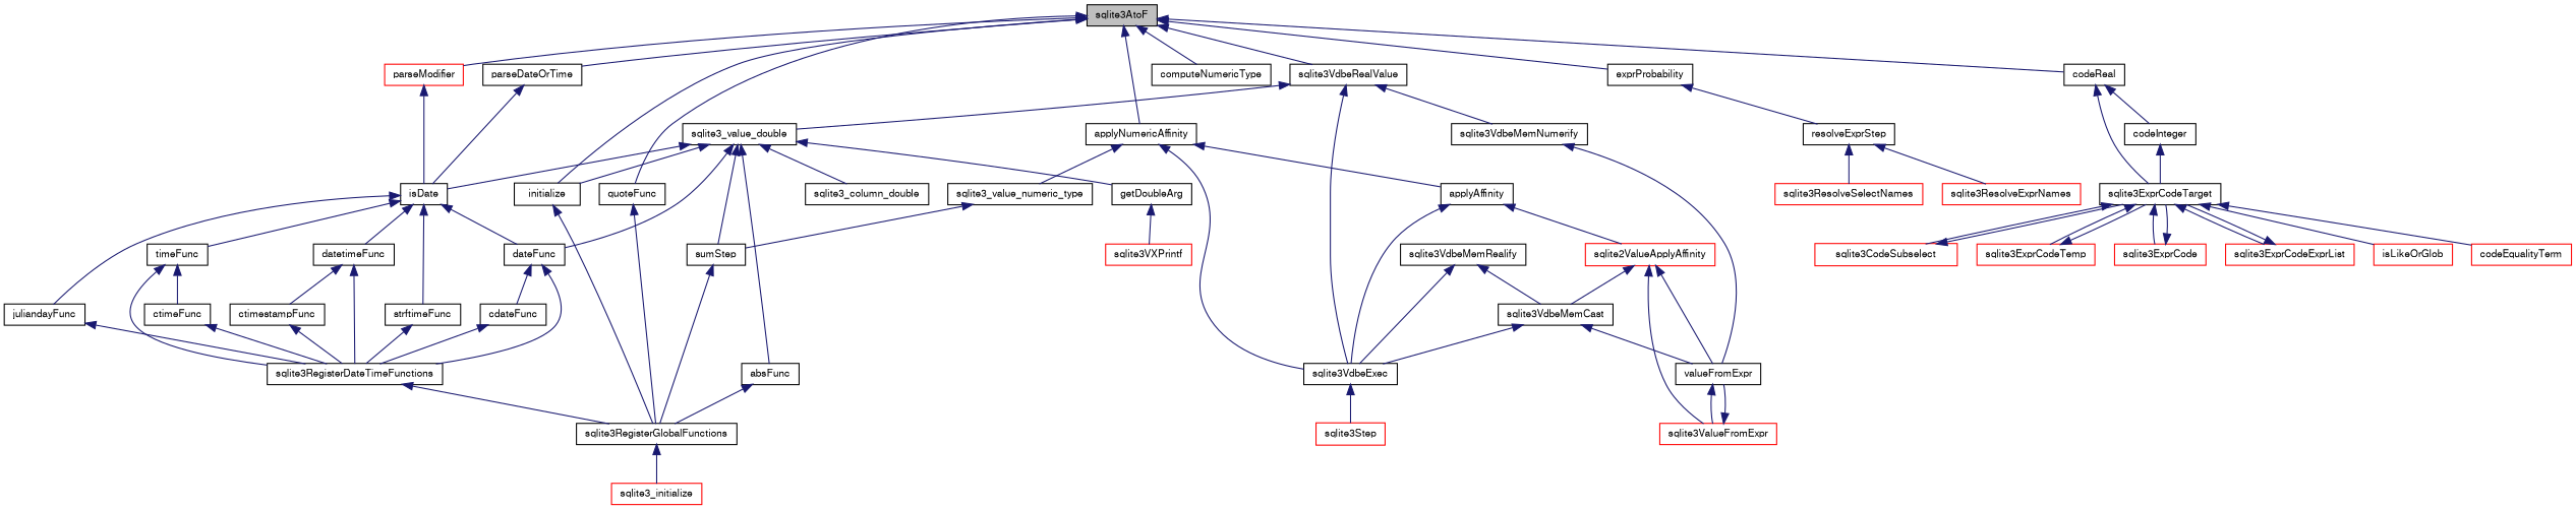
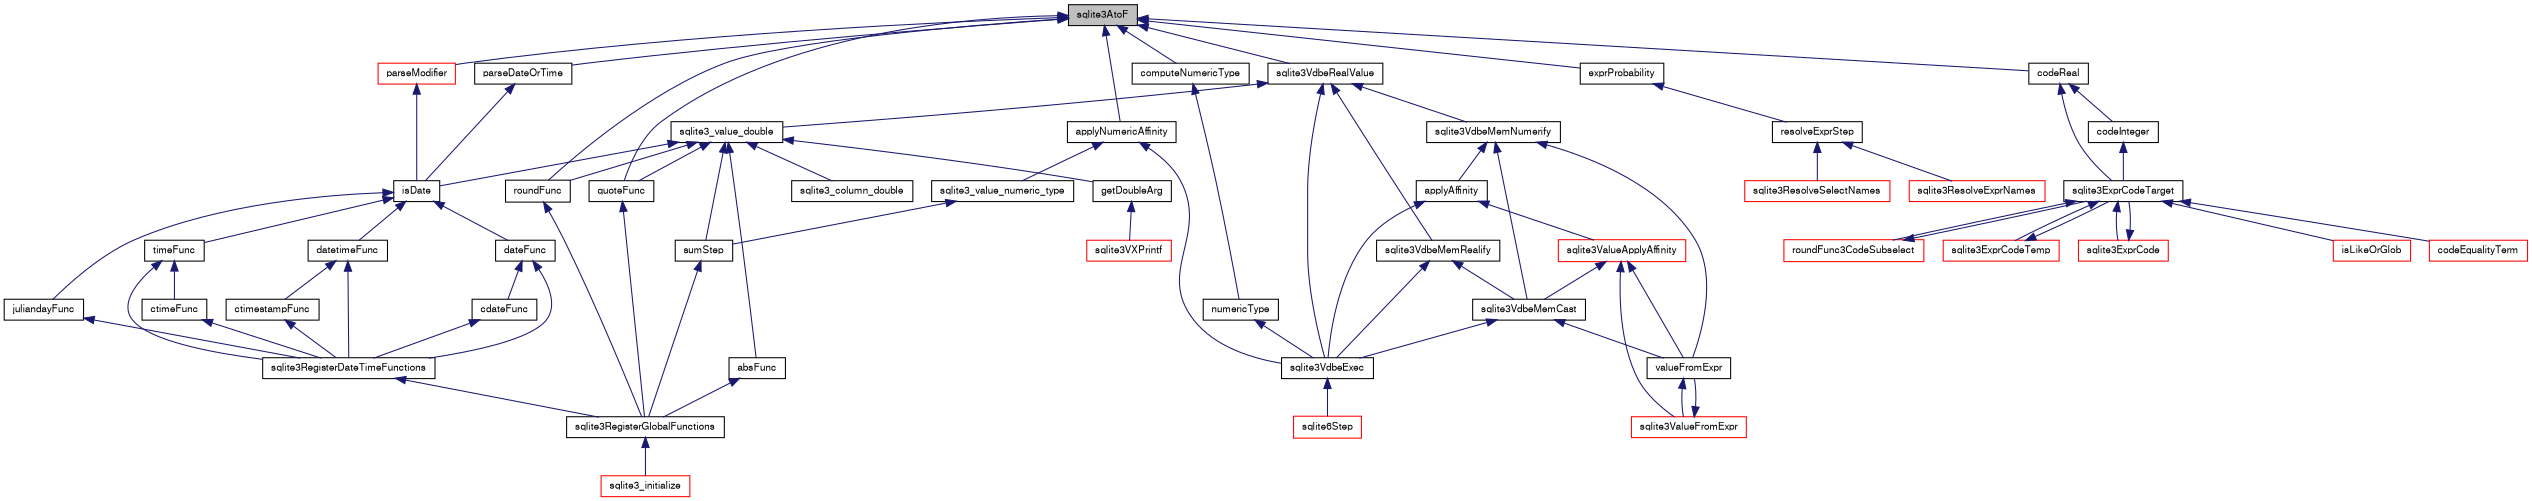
  digraph {
    rankdir=TB
    node [color=black fillcolor=white fontname=FreeSans fontsize=10 shape=record style=filled]
    edge [color=midnightblue dir=back fontname=FreeSans fontsize=10 labelfontname=FreeSans labelfontsize=10 style=solid]
    n1 [fillcolor=grey75 fontcolor=black height=0.2 label=sqlite3AtoF width=0.4]
    n2 [height=0.2 label=parseDateOrTime width=0.4]
    n3 [color=red height=0.2 label=parseModifier width=0.4]
    n4 [height=0.2 label=sqlite3VdbeRealValue width=0.4]
-   n5 [height=0.2 label=initialize width=0.4]
+   n5 [height=0.2 label=roundFunc width=0.4]
    n6 [height=0.2 label=quoteFunc width=0.4]
    n7 [height=0.2 label=applyNumericAffinity width=0.4]
    n8 [height=0.2 label=computeNumericType width=0.4]
    n9 [height=0.2 label=exprProbability width=0.4]
    n10 [height=0.2 label=codeReal width=0.4]
    n11 [height=0.2 label=isDate width=0.4]
    n12 [height=0.2 label=sqlite3VdbeMemRealify width=0.4]
    n13 [height=0.2 label=sqlite3VdbeExec width=0.4]
    n14 [height=0.2 label=sqlite3VdbeMemNumerify width=0.4]
    n15 [height=0.2 label=sqlite3_value_double width=0.4]
    n16 [height=0.2 label=sqlite3RegisterGlobalFunctions width=0.4]
    n17 [height=0.2 label=applyAffinity width=0.4]
    n18 [height=0.2 label=sqlite3_value_numeric_type width=0.4]
+   n19 [height=0.2 label=numericType width=0.4]
    n20 [height=0.2 label=resolveExprStep width=0.4]
    n21 [height=0.2 label=codeInteger width=0.4]
    n22 [height=0.2 label=sqlite3ExprCodeTarget width=0.4]
    n23 [height=0.2 label=juliandayFunc width=0.4]
    n24 [height=0.2 label=datetimeFunc width=0.4]
    n25 [height=0.2 label=timeFunc width=0.4]
    n26 [height=0.2 label=dateFunc width=0.4]
-   n27 [height=0.2 label=strftimeFunc width=0.4]
    n28 [height=0.2 label=sqlite3RegisterDateTimeFunctions width=0.4]
    n29 [height=0.2 label=ctimestampFunc width=0.4]
    n30 [height=0.2 label=ctimeFunc width=0.4]
    n31 [height=0.2 label=cdateFunc width=0.4]
    n32 [color=red height=0.2 label=sqlite3_initialize width=0.4]
    n33 [height=0.2 label=sqlite3VdbeMemCast width=0.4]
-   n34 [color=red height=0.2 label=sqlite3Step width=0.4]
+   n34 [color=red height=0.2 label=sqlite6Step width=0.4]
    n35 [height=0.2 label=valueFromExpr width=0.4]
    n36 [height=0.2 label=getDoubleArg width=0.4]
    n37 [height=0.2 label=sqlite3_column_double width=0.4]
    n38 [height=0.2 label=absFunc width=0.4]
    n39 [height=0.2 label=sumStep width=0.4]
    n40 [color=red height=0.2 label=sqlite3ValueFromExpr width=0.4]
    n41 [color=red height=0.2 label=sqlite3VXPrintf width=0.4]
-   n42 [color=red height=0.2 label=sqlite2ValueApplyAffinity width=0.4]
+   n42 [color=red height=0.2 label=sqlite3ValueApplyAffinity width=0.4]
    n43 [color=red height=0.2 label=sqlite3ResolveExprNames width=0.4]
    n44 [color=red height=0.2 label=sqlite3ResolveSelectNames width=0.4]
-   n45 [color=red height=0.2 label=sqlite3CodeSubselect width=0.4]
+   n45 [color=red height=0.2 label=roundFunc3CodeSubselect width=0.4]
    n46 [color=red height=0.2 label=sqlite3ExprCodeTemp width=0.4]
    n47 [color=red height=0.2 label=sqlite3ExprCode width=0.4]
-   n48 [color=red height=0.2 label=sqlite3ExprCodeExprList width=0.4]
    n49 [color=red height=0.2 label=isLikeOrGlob width=0.4]
    n50 [color=red height=0.2 label=codeEqualityTerm width=0.4]
    n1 -> n2
    n1 -> n3
    n1 -> n4
    n1 -> n5
    n1 -> n6
    n1 -> n7
    n1 -> n8
    n1 -> n9
    n1 -> n10
    n2 -> n11
    n3 -> n11
+   n4 -> n12
    n4 -> n13
    n4 -> n14
    n4 -> n15
    n5 -> n16
    n6 -> n16
    n7 -> n13
-   n7 -> n17
+   n14 -> n17
    n7 -> n18
+   n8 -> n19
    n9 -> n20
    n10 -> n21
    n10 -> n22
    n11 -> n23
    n11 -> n24
    n11 -> n25
    n11 -> n26
-   n11 -> n27
    n12 -> n13
    n12 -> n33
    n13 -> n34
+   n14 -> n33
    n14 -> n35
    n15 -> n5
-   n15 -> n26
+   n15 -> n6
    n15 -> n11
    n15 -> n36
    n15 -> n37
    n15 -> n38
    n15 -> n39
    n16 -> n32
    n17 -> n13
    n17 -> n42
    n18 -> n39
+   n19 -> n13
    n20 -> n43
    n20 -> n44
    n21 -> n22
    n22 -> n45
    n22 -> n46
    n22 -> n47
-   n22 -> n48
    n22 -> n49
    n22 -> n50
    n23 -> n28
    n24 -> n28
    n24 -> n29
    n25 -> n28
    n25 -> n30
    n26 -> n28
    n26 -> n31
-   n27 -> n28
    n28 -> n16
    n29 -> n28
    n30 -> n28
    n31 -> n28
    n33 -> n13
    n33 -> n35
    n35 -> n40
    n36 -> n41
    n38 -> n16
    n39 -> n16
    n40 -> n35
    n42 -> n33
    n42 -> n35
    n42 -> n40
    n45 -> n22
    n46 -> n22
    n47 -> n22
-   n48 -> n22
  }
